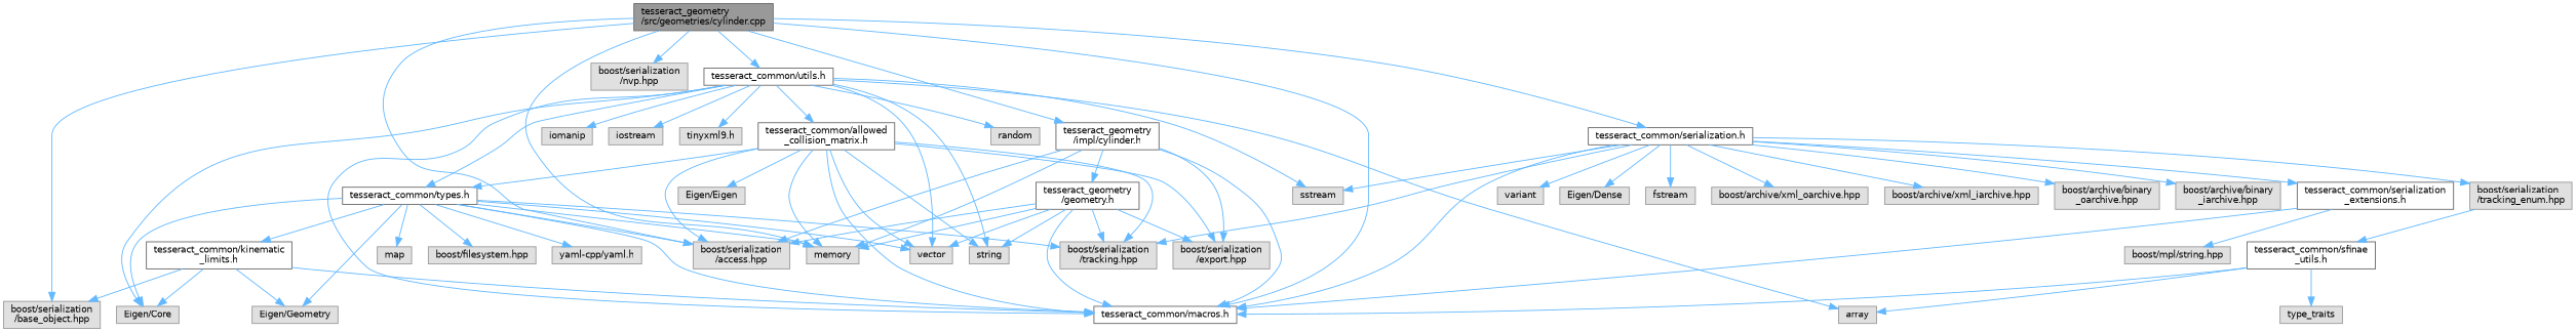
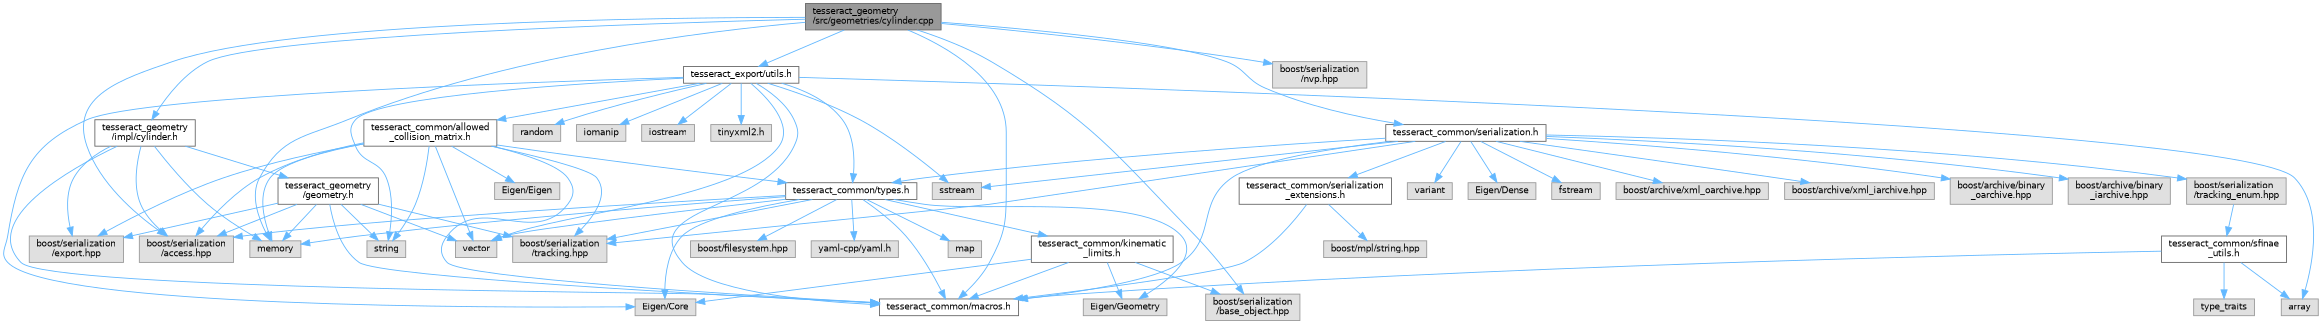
  digraph {
    node [color=grey60 fillcolor="#E0E0E0" fontname=Helvetica fontsize=10 shape=box style=filled]
    edge [color=steelblue1 fontname=Helvetica fontsize=10 labelfontname=Helvetica labelfontsize=10 style=solid]
    n1 [color=gray40 fillcolor=grey60 fontcolor=black height=0.2 label="tesseract_geometry\l/src/geometries/cylinder.cpp" width=0.4]
    n2 [color=grey40 fillcolor=white height=0.2 label="tesseract_common/macros.h" width=0.4]
    n3 [height=0.2 label="boost/serialization\l/access.hpp" width=0.4]
    n4 [height=0.2 label="boost/serialization\l/base_object.hpp" width=0.4]
    n5 [height=0.2 label="boost/serialization\l/nvp.hpp" width=0.4]
    n6 [height=0.2 label=memory width=0.4]
-   n7 [color=grey40 fillcolor=white height=0.2 label="tesseract_common/utils.h" width=0.4]
+   n7 [color=grey40 fillcolor=white height=0.2 label="tesseract_export/utils.h" width=0.4]
    n8 [color=grey40 fillcolor=white height=0.2 label="tesseract_geometry\l/impl/cylinder.h" width=0.4]
    n9 [color=grey40 fillcolor=white height=0.2 label="tesseract_common/serialization.h" width=0.4]
    n10 [height=0.2 label=array width=0.4]
    n11 [height=0.2 label=vector width=0.4]
    n12 [height=0.2 label=string width=0.4]
    n13 [height=0.2 label=sstream width=0.4]
    n14 [height=0.2 label=random width=0.4]
    n15 [height=0.2 label=iomanip width=0.4]
    n16 [height=0.2 label="Eigen/Core" width=0.4]
    n17 [height=0.2 label=iostream width=0.4]
-   n18 [height=0.2 label="tinyxml9.h" width=0.4]
+   n18 [height=0.2 label="tinyxml2.h" width=0.4]
    n19 [color=grey40 fillcolor=white height=0.2 label="tesseract_common/allowed\l_collision_matrix.h" width=0.4]
    n20 [color=grey40 fillcolor=white height=0.2 label="tesseract_common/types.h" width=0.4]
    n21 [height=0.2 label="boost/serialization\l/export.hpp" width=0.4]
    n22 [color=grey40 fillcolor=white height=0.2 label="tesseract_geometry\l/geometry.h" width=0.4]
    n23 [height=0.2 label="boost/serialization\l/tracking.hpp" width=0.4]
    n24 [height=0.2 label=variant width=0.4]
    n25 [height=0.2 label="Eigen/Dense" width=0.4]
    n26 [height=0.2 label=fstream width=0.4]
    n27 [height=0.2 label="boost/archive/xml_oarchive.hpp" width=0.4]
    n28 [height=0.2 label="boost/archive/xml_iarchive.hpp" width=0.4]
    n29 [height=0.2 label="boost/archive/binary\l_oarchive.hpp" width=0.4]
    n30 [height=0.2 label="boost/archive/binary\l_iarchive.hpp" width=0.4]
    n31 [height=0.2 label="boost/serialization\l/tracking_enum.hpp" width=0.4]
    n32 [color=grey40 fillcolor=white height=0.2 label="tesseract_common/serialization\l_extensions.h" width=0.4]
    n33 [height=0.2 label="Eigen/Eigen" width=0.4]
    n34 [height=0.2 label="Eigen/Geometry" width=0.4]
    n35 [height=0.2 label=map width=0.4]
    n36 [height=0.2 label="boost/filesystem.hpp" width=0.4]
    n37 [height=0.2 label="yaml-cpp/yaml.h" width=0.4]
    n38 [color=grey40 fillcolor=white height=0.2 label="tesseract_common/kinematic\l_limits.h" width=0.4]
    n39 [color=grey40 fillcolor=white height=0.2 label="tesseract_common/sfinae\l_utils.h" width=0.4]
    n40 [height=0.2 label="boost/mpl/string.hpp" width=0.4]
    n41 [height=0.2 label=type_traits width=0.4]
    n1 -> n2
    n1 -> n3
    n1 -> n4
    n1 -> n5
    n1 -> n6
    n1 -> n7
    n1 -> n8
    n1 -> n9
    n7 -> n2
    n7 -> n10
    n7 -> n11
    n7 -> n12
    n7 -> n13
    n7 -> n14
    n7 -> n15
    n7 -> n16
    n7 -> n17
    n7 -> n18
    n7 -> n19
    n7 -> n20
    n8 -> n2
    n8 -> n3
    n8 -> n6
    n8 -> n21
    n8 -> n22
    n9 -> n2
    n9 -> n13
+   n9 -> n20
    n9 -> n23
    n9 -> n24
    n9 -> n25
    n9 -> n26
    n9 -> n27
    n9 -> n28
    n9 -> n29
    n9 -> n30
    n9 -> n31
    n9 -> n32
    n19 -> n2
    n19 -> n3
    n19 -> n6
    n19 -> n11
    n19 -> n12
    n19 -> n20
    n19 -> n21
    n19 -> n23
    n19 -> n33
    n20 -> n2
    n20 -> n3
    n20 -> n6
    n20 -> n11
    n20 -> n16
    n20 -> n23
    n20 -> n34
    n20 -> n35
    n20 -> n36
    n20 -> n37
    n20 -> n38
    n22 -> n2
    n22 -> n3
    n22 -> n6
    n22 -> n11
    n22 -> n12
    n22 -> n21
    n22 -> n23
    n31 -> n39
    n32 -> n2
    n32 -> n40
    n38 -> n2
    n38 -> n4
    n38 -> n16
    n38 -> n34
    n39 -> n2
    n39 -> n10
    n39 -> n41
  }
